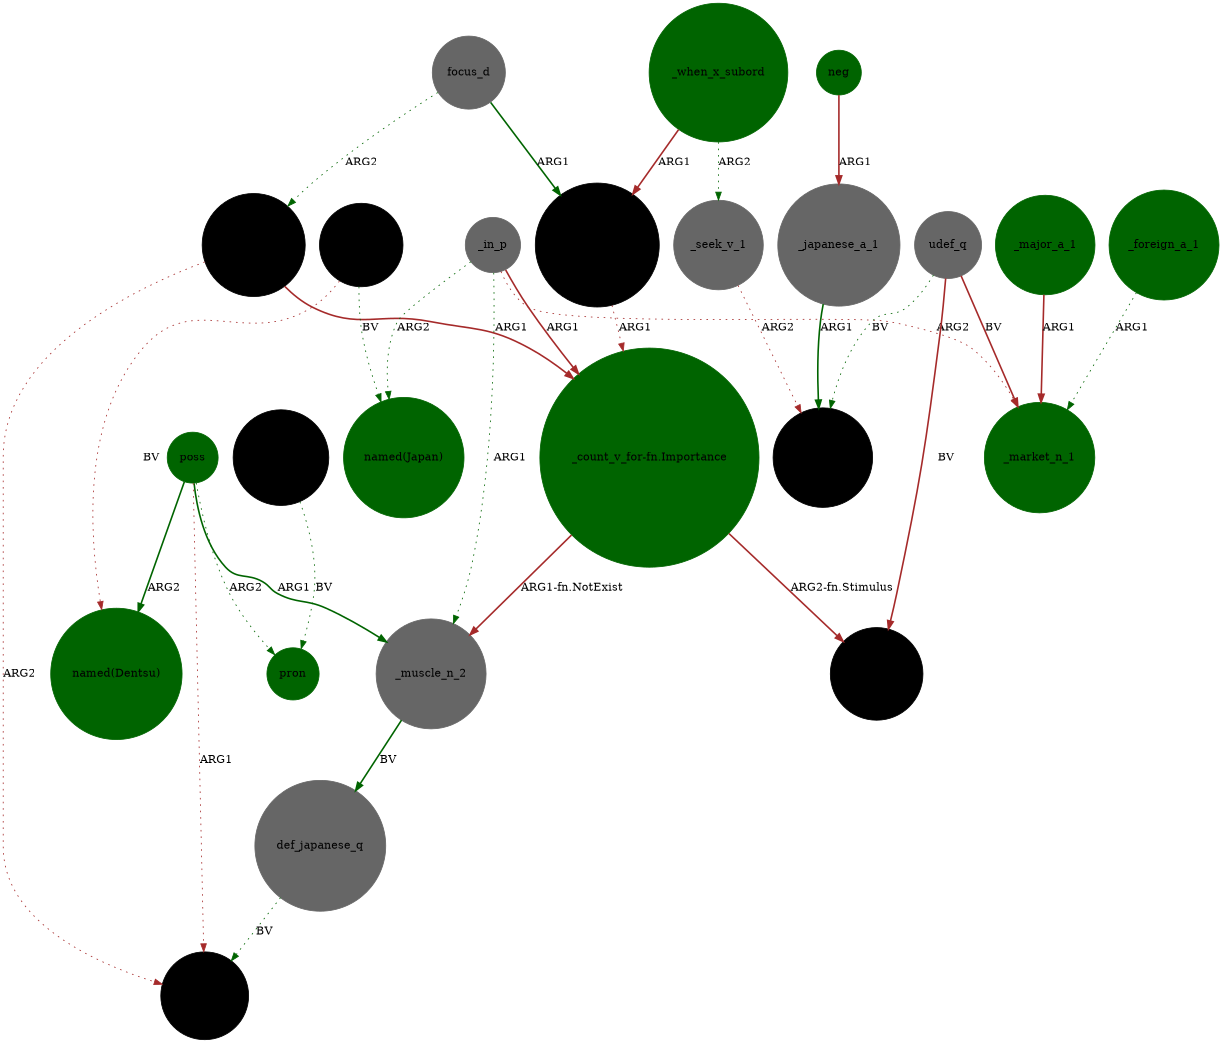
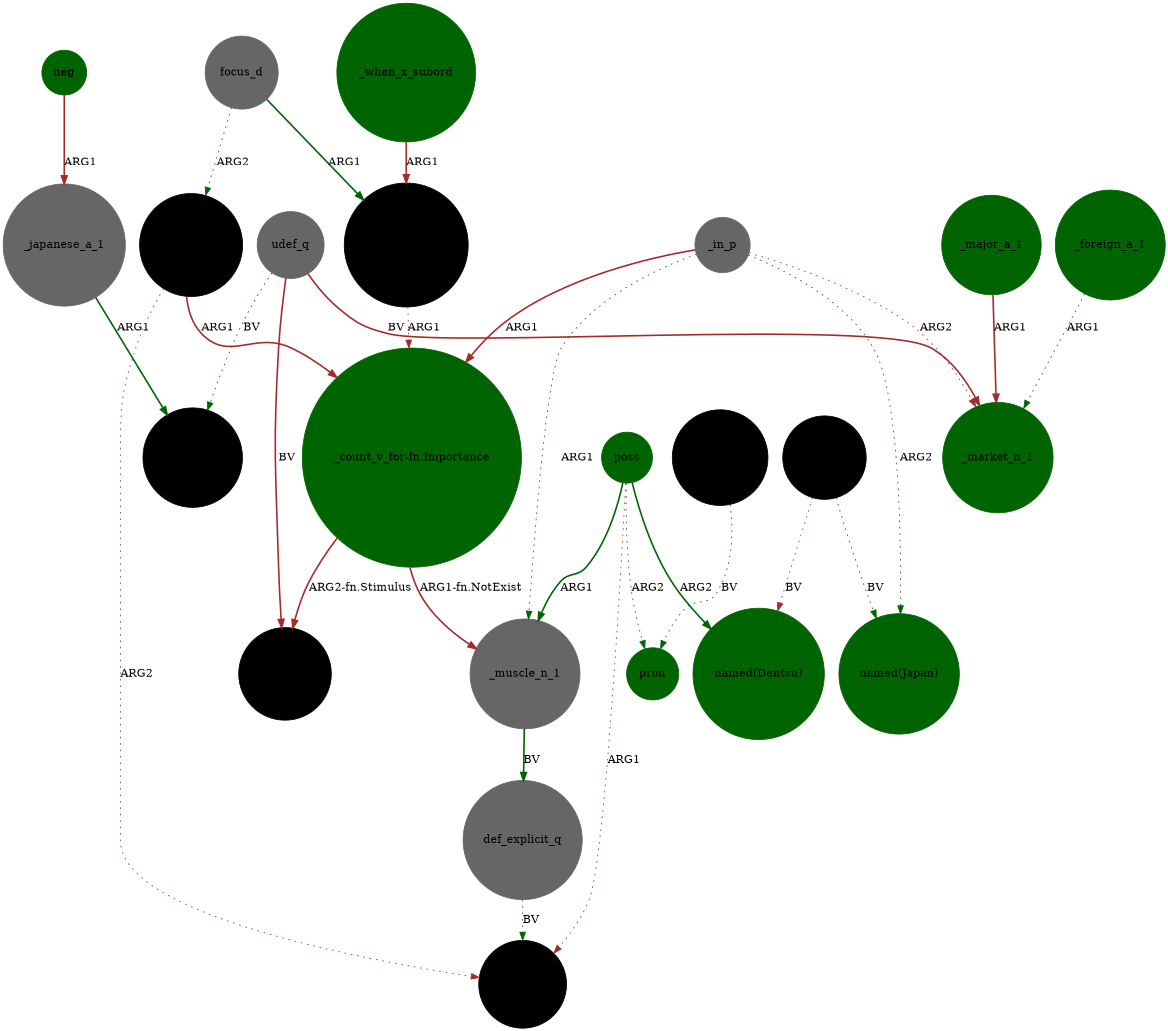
  digraph {
    node [color=darkgreen shape=circle style=filled]
    edge [color=darkgreen style=dotted]
    _japanese_a_1 [color=gray40]
    _client_n_1 [color=black]
    _may_v_modal [color=black]
    _when_x_subord
-   _seek_v_1 [color=gray40]
    "_count_v_for-fn.Importance"
-   _muscle_n_1 [color=gray40 label=_muscle_n_2]
+   _muscle_n_1 [color=gray40]
    _little_n_1 [color=black]
    neg
    poss
    pron
    _own_n_1 [color=black]
    "named(Dentsu)"
-   def_explicit_q [color=gray40 label=def_japanese_q]
+   def_explicit_q [color=gray40]
    focus_d [color=gray40]
    _on_p_state [color=black]
    _in_p [color=gray40]
    _market_n_1
    "named(Japan)"
    udef_q [color=gray40]
    proper_q [color=black]
    pronoun_q [color=black]
    _major_a_1
    _foreign_a_1
    _japanese_a_1 -> _client_n_1 [label=ARG1 style=bold]
    _may_v_modal -> "_count_v_for-fn.Importance" [color=brown label=ARG1]
    _when_x_subord -> _may_v_modal [color=brown label=ARG1 style=bold]
-   _when_x_subord -> _seek_v_1 [label=ARG2]
-   _seek_v_1 -> _client_n_1 [color=brown label=ARG2]
    "_count_v_for-fn.Importance" -> _muscle_n_1 [color=brown label="ARG1-fn.NotExist" style=bold]
    "_count_v_for-fn.Importance" -> _little_n_1 [color=brown label="ARG2-fn.Stimulus" style=bold]
    _muscle_n_1 -> def_explicit_q [label=BV style=bold]
    neg -> _japanese_a_1 [color=brown label=ARG1 style=bold]
    poss -> _muscle_n_1 [label=ARG1 style=bold]
    poss -> pron [label=ARG2]
    poss -> _own_n_1 [color=brown label=ARG1]
    poss -> "named(Dentsu)" [label=ARG2 style=bold]
    def_explicit_q -> _own_n_1 [label=BV]
    focus_d -> _may_v_modal [label=ARG1 style=bold]
    focus_d -> _on_p_state [label=ARG2]
    _on_p_state -> "_count_v_for-fn.Importance" [color=brown label=ARG1 style=bold]
    _on_p_state -> _own_n_1 [color=brown label=ARG2]
    _in_p -> "_count_v_for-fn.Importance" [color=brown label=ARG1 style=bold]
    _in_p -> _muscle_n_1 [label=ARG1]
    _in_p -> _market_n_1 [color=brown label=ARG2]
    _in_p -> "named(Japan)" [label=ARG2]
    udef_q -> _client_n_1 [label=BV]
    udef_q -> _little_n_1 [color=brown label=BV style=bold]
    udef_q -> _market_n_1 [color=brown label=BV style=bold]
    proper_q -> "named(Dentsu)" [color=brown label=BV]
    proper_q -> "named(Japan)" [label=BV]
    pronoun_q -> pron [label=BV]
    _major_a_1 -> _market_n_1 [color=brown label=ARG1 style=bold]
    _foreign_a_1 -> _market_n_1 [label=ARG1]
  }
